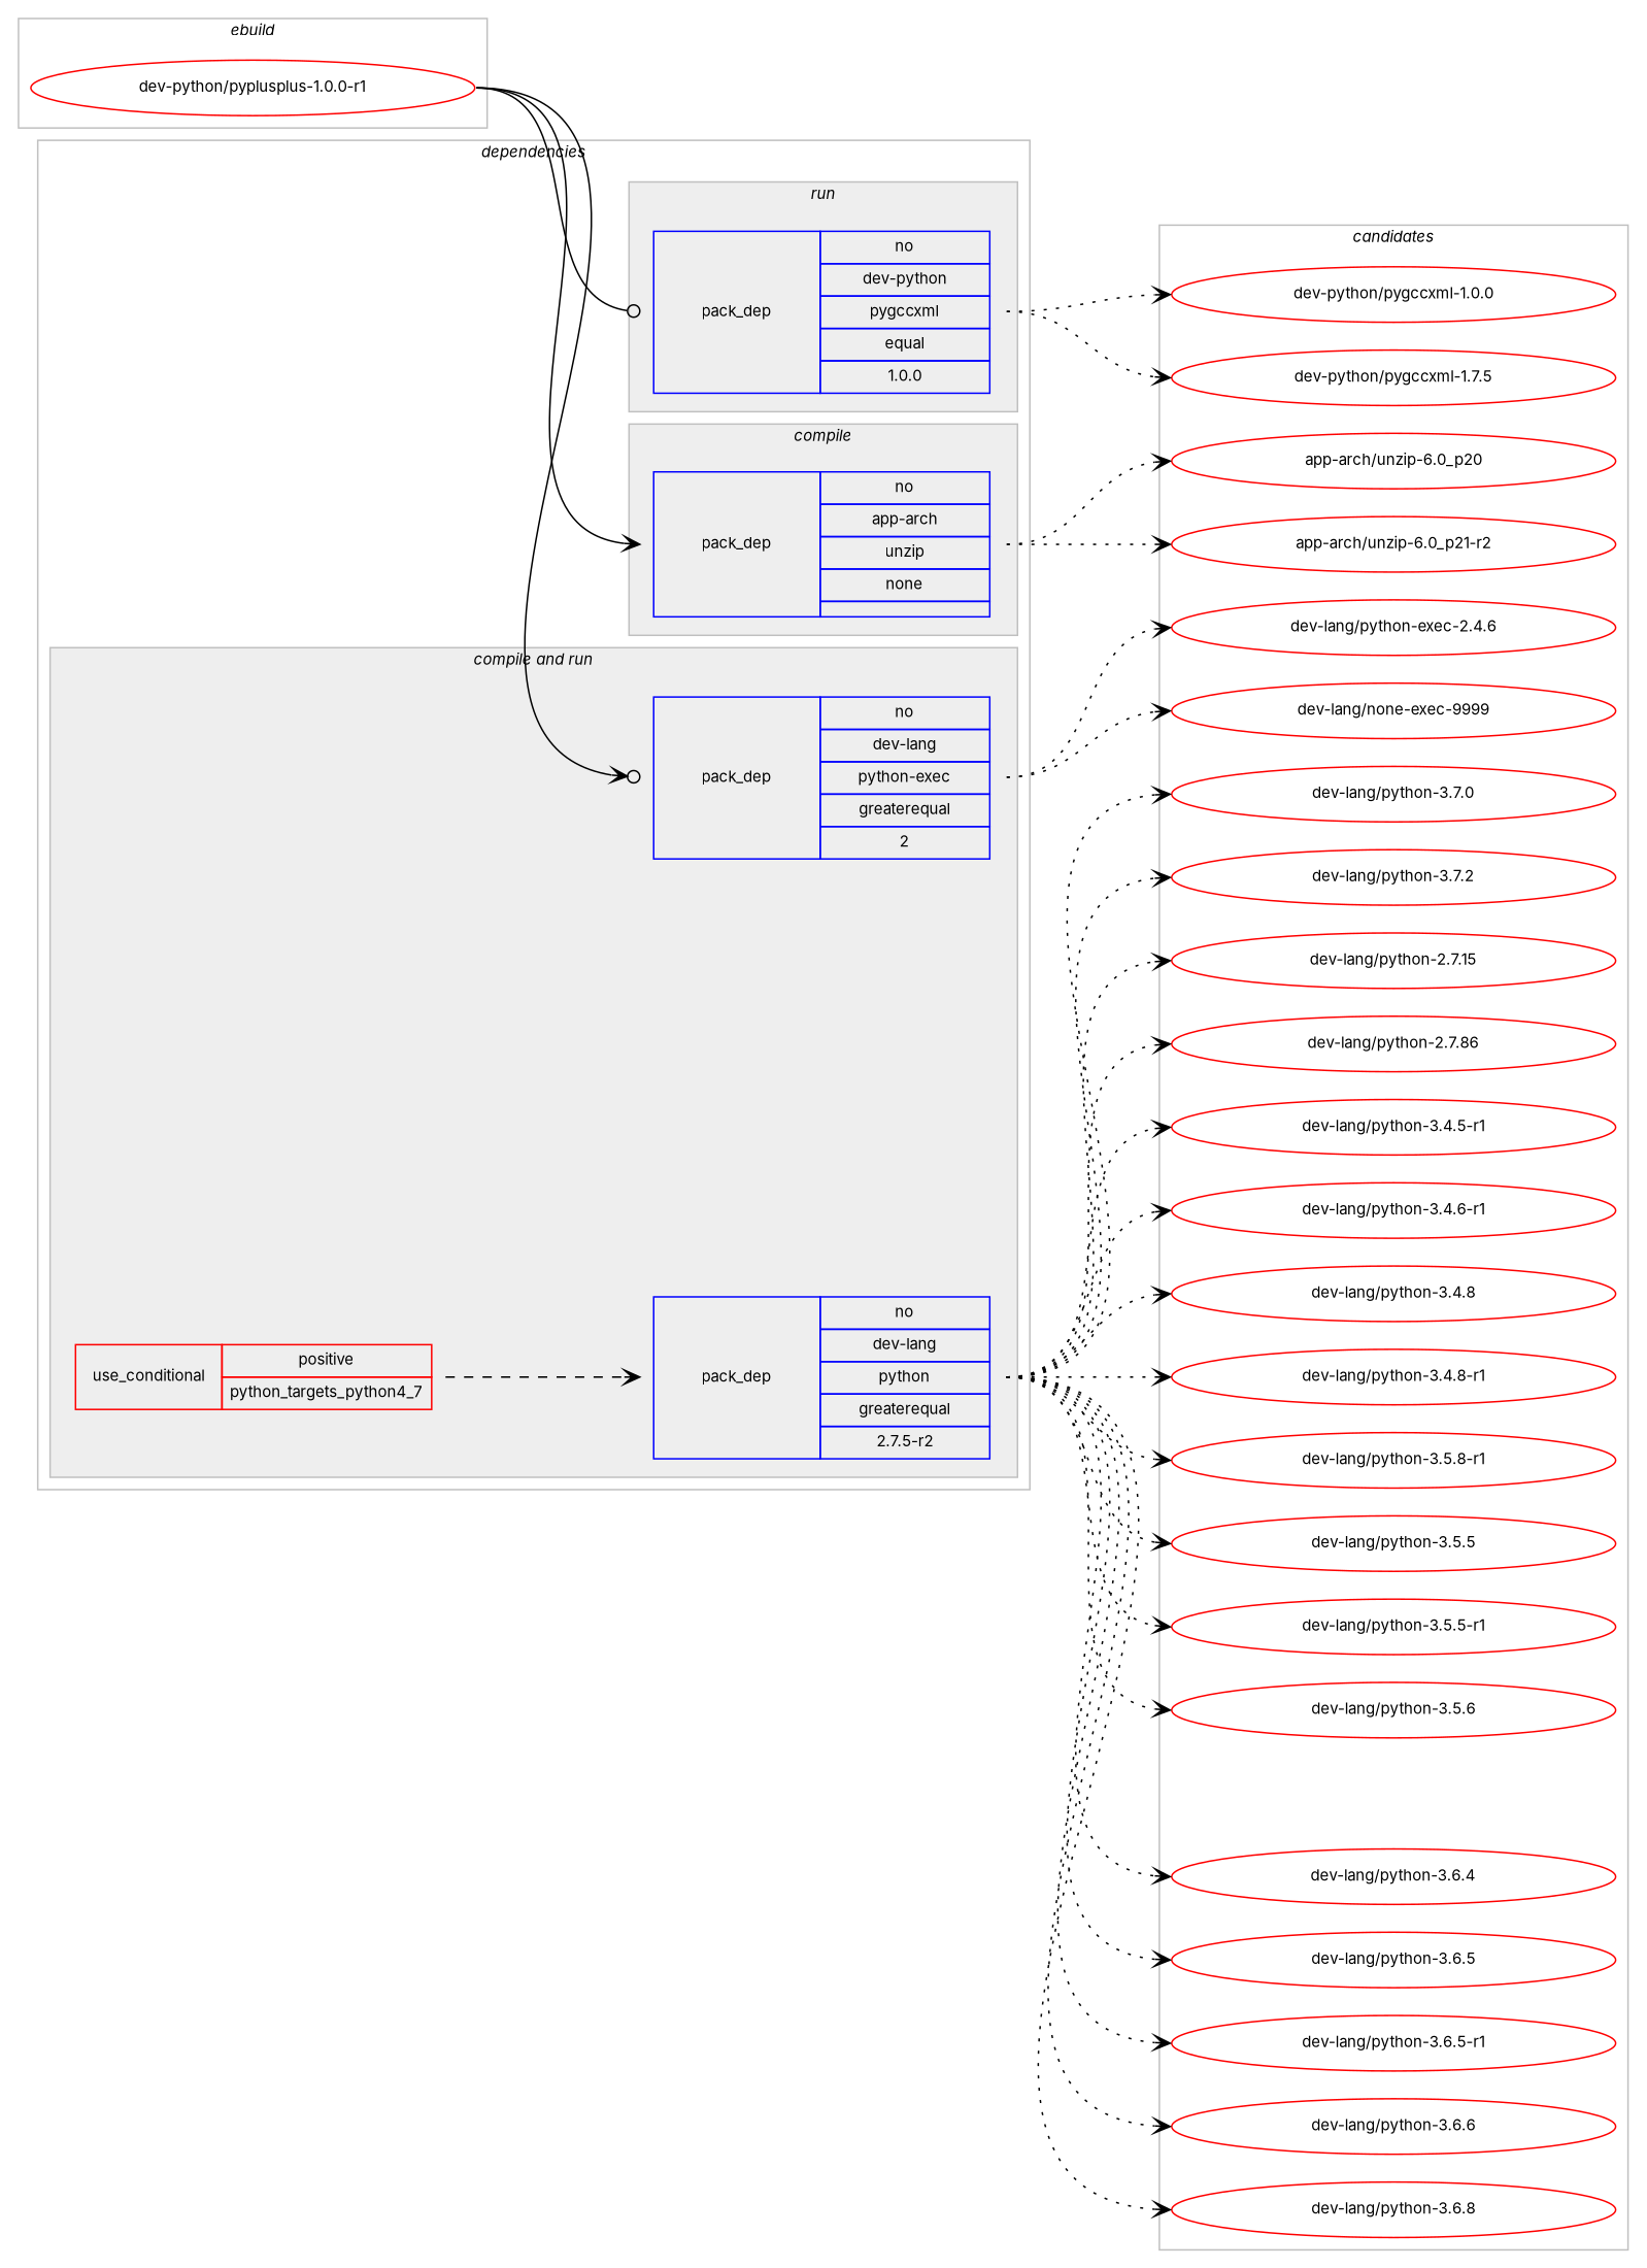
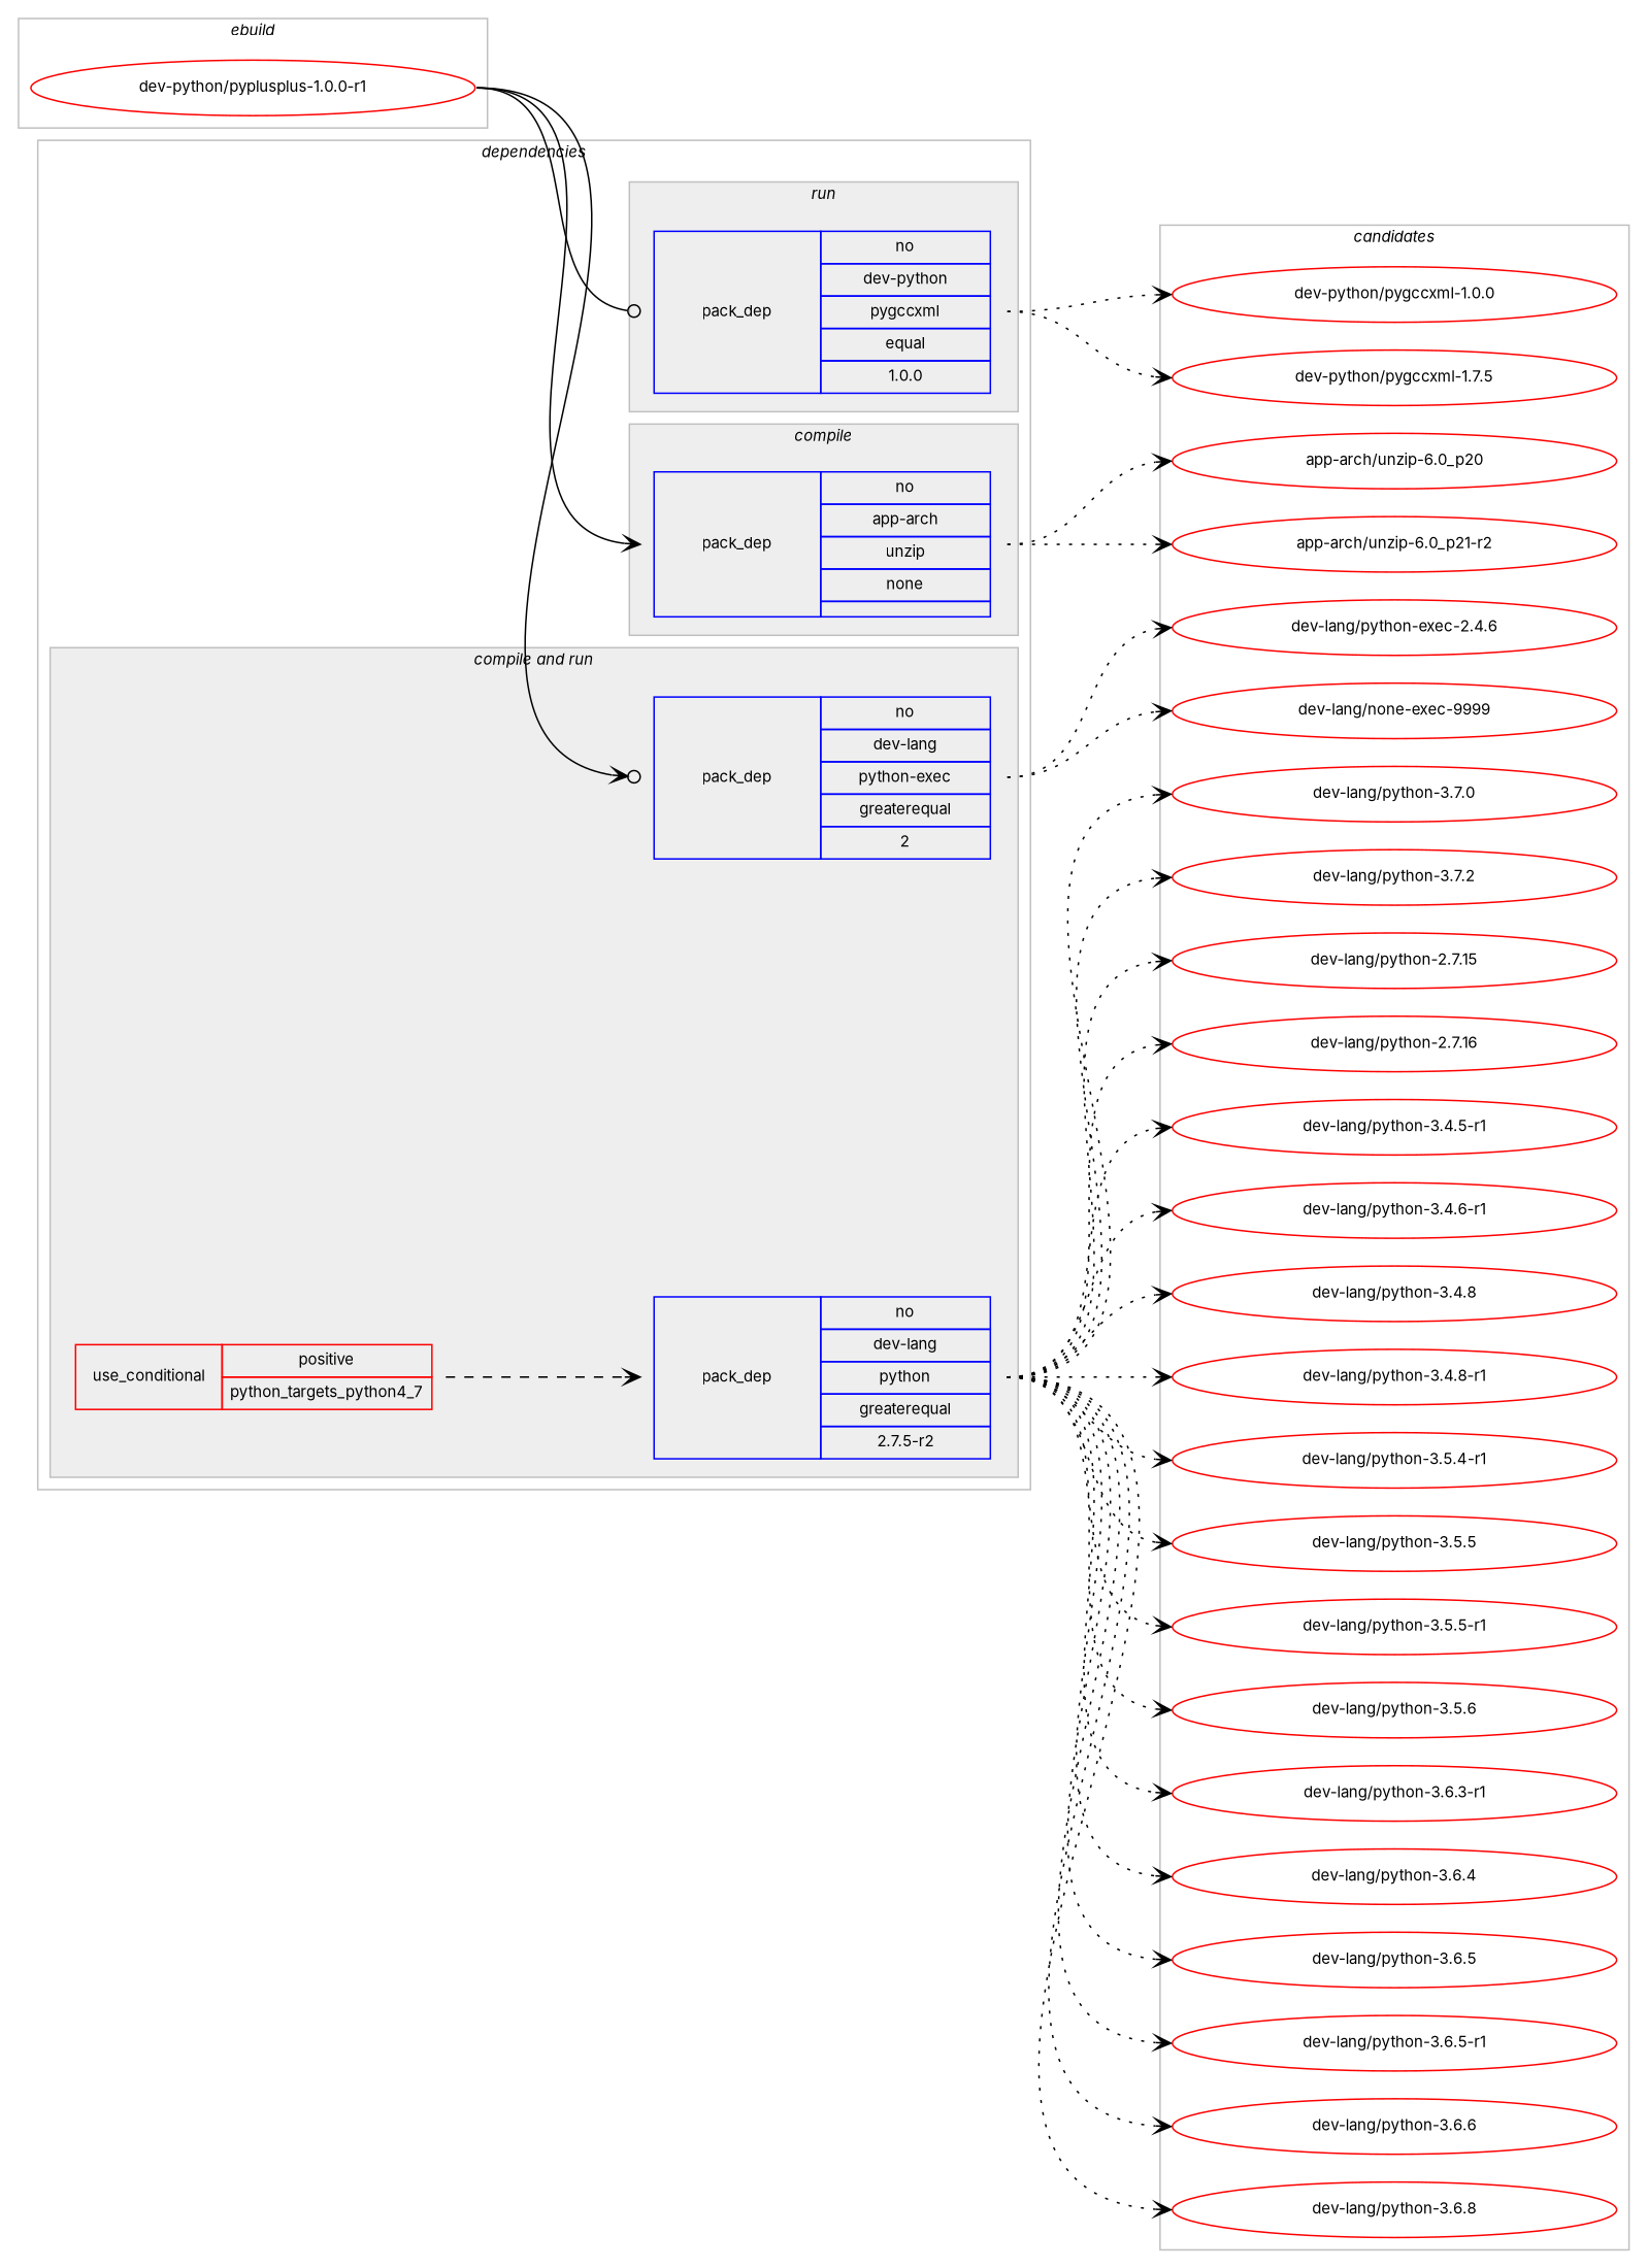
  digraph {
    compound=true
    concentrate=true
    fontname=Inter
    fontsize=10
    newrank=true
    rankdir=LR
    ranksep=1.5
    node [color=red fontname=Inter fontsize=10]
    edge [arrowhead=vee fontname=Inter headport=w style=dotted tailport=e weight=100]
    n1 [label="dev-python/pyplusplus-1.0.0-r1" width=4]
    n2 [color=blue label=<<TABLE BORDER="0" CELLBORDER="1" CELLSPACING="0" CELLPADDING="4" WIDTH="220"><TR><TD ROWSPAN="6" CELLPADDING="30">pack_dep</TD></TR><TR><TD WIDTH="110">no</TD></TR><TR><TD>app-arch</TD></TR><TR><TD>unzip</TD></TR><TR><TD>none</TD></TR><TR><TD></TD></TR></TABLE>> shape=none]
    n3 [color=blue label=<<TABLE BORDER="0" CELLBORDER="1" CELLSPACING="0" CELLPADDING="4" WIDTH="220"><TR><TD ROWSPAN="6" CELLPADDING="30">pack_dep</TD></TR><TR><TD WIDTH="110">no</TD></TR><TR><TD>dev-lang</TD></TR><TR><TD>python</TD></TR><TR><TD>greaterequal</TD></TR><TR><TD>2.7.5-r2</TD></TR></TABLE>> shape=none]
    n4 [label=<<TABLE BORDER="0" CELLBORDER="1" CELLSPACING="0" CELLPADDING="4"><TR><TD ROWSPAN="3" CELLPADDING="10">use_conditional</TD></TR><TR><TD>positive</TD></TR><TR><TD>python_targets_python4_7</TD></TR></TABLE>> shape=none]
    n5 [color=blue label=<<TABLE BORDER="0" CELLBORDER="1" CELLSPACING="0" CELLPADDING="4" WIDTH="220"><TR><TD ROWSPAN="6" CELLPADDING="30">pack_dep</TD></TR><TR><TD WIDTH="110">no</TD></TR><TR><TD>dev-lang</TD></TR><TR><TD>python-exec</TD></TR><TR><TD>greaterequal</TD></TR><TR><TD>2</TD></TR></TABLE>> shape=none]
    n6 [color=blue label=<<TABLE BORDER="0" CELLBORDER="1" CELLSPACING="0" CELLPADDING="4" WIDTH="220"><TR><TD ROWSPAN="6" CELLPADDING="30">pack_dep</TD></TR><TR><TD WIDTH="110">no</TD></TR><TR><TD>dev-python</TD></TR><TR><TD>pygccxml</TD></TR><TR><TD>equal</TD></TR><TR><TD>1.0.0</TD></TR></TABLE>> shape=none]
    n7 [label="app-arch/unzip-6.0_p20" width=4]
    n8 [label="app-arch/unzip-6.0_p21-r2" width=4]
    n9 [label="dev-lang/python-2.7.15" width=4]
-   n10 [label="dev-lang/python-2.7.86" width=4]
+   n10 [label="dev-lang/python-2.7.16" width=4]
    n11 [label="dev-lang/python-3.4.5-r1" width=4]
    n12 [label="dev-lang/python-3.4.6-r1" width=4]
    n13 [label="dev-lang/python-3.4.8" width=4]
    n14 [label="dev-lang/python-3.4.8-r1" width=4]
-   n15 [label="dev-lang/python-3.5.8-r1" width=4]
+   n15 [label="dev-lang/python-3.5.4-r1" width=4]
    n16 [label="dev-lang/python-3.5.5" width=4]
    n17 [label="dev-lang/python-3.5.5-r1" width=4]
    n18 [label="dev-lang/python-3.5.6" width=4]
+   n19 [label="dev-lang/python-3.6.3-r1" width=4]
    n20 [label="dev-lang/python-3.6.4" width=4]
    n21 [label="dev-lang/python-3.6.5" width=4]
    n22 [label="dev-lang/python-3.6.5-r1" width=4]
    n23 [label="dev-lang/python-3.6.6" width=4]
    n24 [label="dev-lang/python-3.6.8" width=4]
    n25 [label="dev-lang/python-3.7.0" width=4]
    n26 [label="dev-lang/python-3.7.2" width=4]
    n27 [label="dev-lang/python-exec-2.4.6" width=4]
    n28 [label="dev-lang/none-exec-9999" width=4]
    n29 [label="dev-python/pygccxml-1.0.0" width=4]
    n30 [label="dev-python/pygccxml-1.7.5" width=4]
    subgraph cluster_1 {
      color=gray
      label=<<i>ebuild</i>>
      rank=same
      n1
    }
    subgraph cluster_2 {
      color=gray
      label=<<i>dependencies</i>>
      subgraph cluster_3 {
        color=gray
        fillcolor="#eeeeee"
        label=<<i>compile</i>>
        style=filled
        subgraph sub_4 {
          color=gray
          fillcolor="#eeeeee"
          label=<<i>compile</i>>
          style=filled
          n2
        }
      }
      subgraph cluster_5 {
        color=gray
        fillcolor="#eeeeee"
        label=<<i>compile and run</i>>
        style=filled
        subgraph sub_6 {
          color=gray
          fillcolor="#eeeeee"
          label=<<i>compile and run</i>>
          style=filled
          n4
          subgraph sub_7 {
            color=gray
            fillcolor="#eeeeee"
            label=<<i>compile and run</i>>
            style=filled
            n3
          }
        }
        subgraph sub_8 {
          color=gray
          fillcolor="#eeeeee"
          label=<<i>compile and run</i>>
          style=filled
          n5
        }
      }
      subgraph cluster_9 {
        color=gray
        fillcolor="#eeeeee"
        label=<<i>run</i>>
        style=filled
        subgraph sub_10 {
          color=gray
          fillcolor="#eeeeee"
          label=<<i>run</i>>
          style=filled
          n6
        }
      }
    }
    subgraph cluster_11 {
      color=gray
      label=<<i>candidates</i>>
      rank=same
      subgraph sub_12 {
        color=black
        label=<<i>candidates</i>>
        nodesep=1
        rank=same
        n7
        n8
      }
      subgraph sub_13 {
        color=black
        label=<<i>candidates</i>>
        nodesep=1
        rank=same
        n9
        n10
        n11
        n12
        n13
        n14
        n15
        n16
        n17
        n18
+       n19
        n20
        n21
        n22
        n23
        n24
        n25
        n26
      }
      subgraph sub_14 {
        color=black
        label=<<i>candidates</i>>
        nodesep=1
        rank=same
        n27
        n28
      }
      subgraph sub_15 {
        color=black
        label=<<i>candidates</i>>
        nodesep=1
        rank=same
        n29
        n30
      }
    }
    n1 -> n2 [style=solid weight=20]
    n1 -> n5 [arrowhead=odotvee style=solid weight=20]
    n1 -> n6 [arrowhead=odot style=solid weight=20]
    n2 -> n7
    n2 -> n8
    n3 -> n9
    n3 -> n10
    n3 -> n11
    n3 -> n12
    n3 -> n13
    n3 -> n14
    n3 -> n15
    n3 -> n16
    n3 -> n17
    n3 -> n18
+   n3 -> n19
    n3 -> n20
    n3 -> n21
    n3 -> n22
    n3 -> n23
    n3 -> n24
    n3 -> n25
    n3 -> n26
    n4 -> n3 [style=dashed weight=20]
    n5 -> n27
    n5 -> n28
    n6 -> n29
    n6 -> n30
  }
